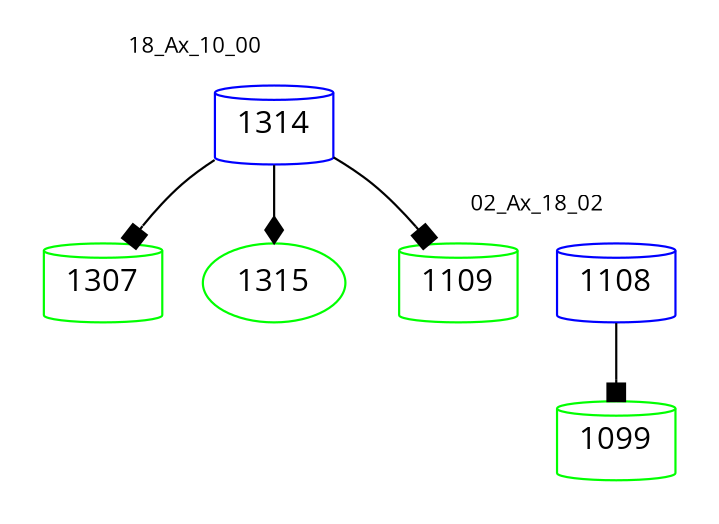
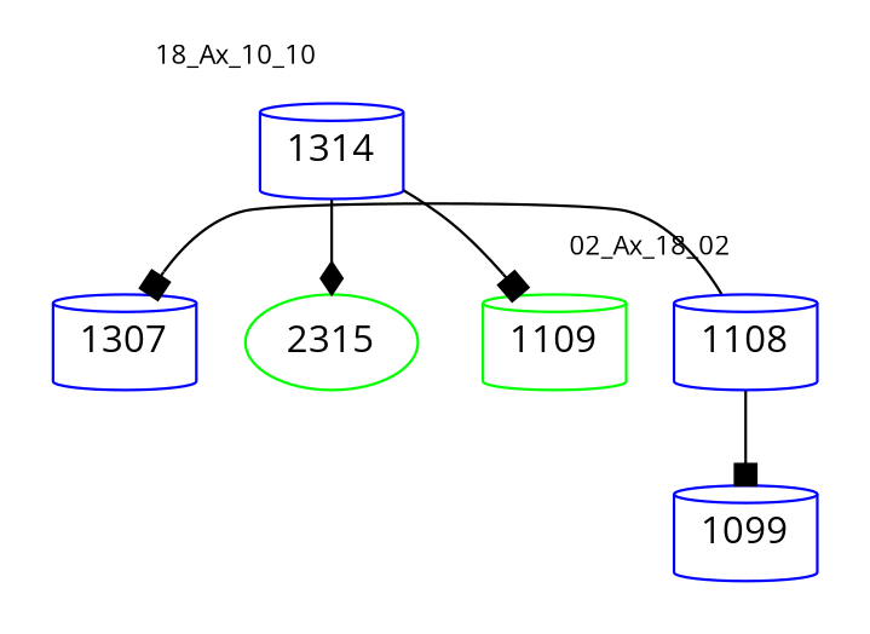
  digraph {
    fontname="Open Sans"
    node [color=green fontname="Open Sans" shape=cylinder]
    edge [arrowhead=box color=black fontname="Open Sans"]
    n1 [color=blue label=1108]
-   n2 [label=1099]
+   n2 [color=blue label=1099]
    n3 [label=1109]
    n4 [color=blue label=1314]
-   n5 [label=1307]
-   n6 [label=1315 shape=ellipse]
+   n5 [color=blue label=1307]
+   n6 [label=2315 shape=ellipse]
    subgraph cluster_1 {
      color=white
      fontsize=10
      label="02_Ax_18_02"
      n1
      n2
      n3
    }
    subgraph cluster_2 {
      color=white
      fontsize=10
-     label="18_Ax_10_00"
+     label="18_Ax_10_10"
      n4
      n5
      n6
    }
    n1 -> n2
    n4 -> n3
-   n4 -> n5
+   n1 -> n5
    n4 -> n6 [arrowhead=diamond]
  }
